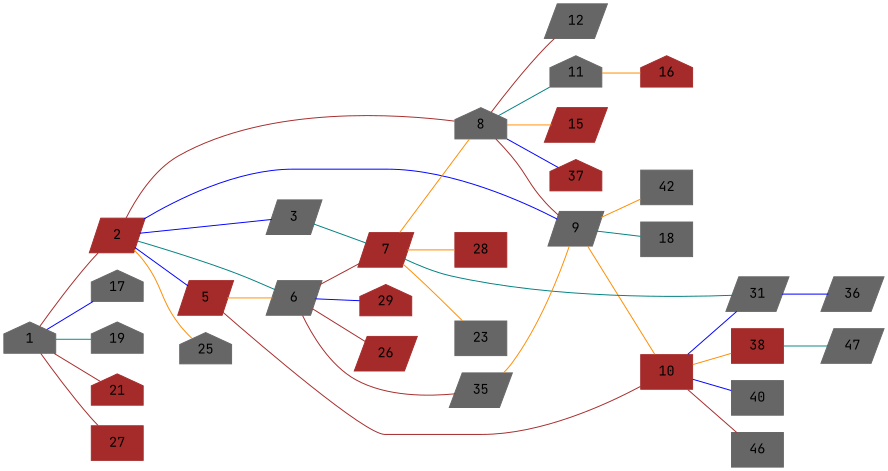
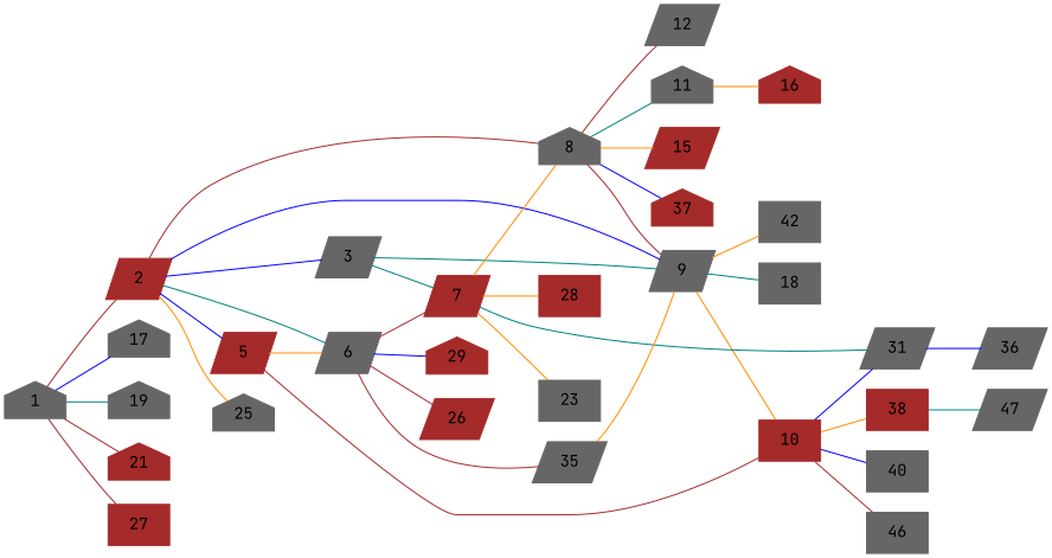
  graph {
    fontname="JetBrains Mono"
    rankdir=LR
    node [color=gray40 fontname="JetBrains Mono" shape=parallelogram style=filled]
    edge [color=brown fontname="JetBrains Mono"]
    1 [shape=house super="+24"]
    2 [color=brown super="+4"]
    17 [shape=house]
    19 [shape=house super="+34"]
    21 [color=brown shape=house super="+32"]
    27 [color=brown shape=box super="+39"]
    3 [super="+43"]
    5 [color=brown]
    6 [super="+14"]
    8 [shape=house super="+13"]
    9 [super="+33"]
    25 [shape=house]
    7 [color=brown super="+20"]
    10 [color=brown shape=box super="+30"]
    26 [color=brown]
    29 [color=brown shape=house]
    35
    11 [shape=house super="+45"]
    12 [super="+48"]
    15 [color=brown]
    37 [color=brown shape=house]
    18 [shape=box]
    42 [shape=box]
    23 [shape=box]
    28 [color=brown shape=box]
    31 [super="+41"]
    38 [color=brown shape=box]
    40 [shape=box]
    46 [shape=box]
    36
    16 [color=brown shape=house super="+22"]
    47
    1 -- 2
    1 -- 17 [color=blue]
    1 -- 19 [color=teal]
    1 -- 21
    1 -- 27
    2 -- 3 [color=blue]
    2 -- 5 [color=blue]
    2 -- 6 [color=teal]
    2 -- 8
    2 -- 9 [color=blue]
    2 -- 25 [color=darkorange]
+   3 -- 9 [color=teal]
    3 -- 7 [color=teal]
    5 -- 6 [color=darkorange]
    5 -- 10
    6 -- 7 [weight=2]
    6 -- 26
    6 -- 29 [color=blue]
    6 -- 35
    8 -- 9
    8 -- 11 [color=teal]
    8 -- 12
    8 -- 15 [color=darkorange]
    8 -- 37 [color=blue]
    9 -- 10 [color=darkorange]
    9 -- 18 [color=teal]
    9 -- 42 [color=darkorange]
    7 -- 8 [color=darkorange]
    7 -- 23 [color=darkorange]
    7 -- 28 [color=darkorange]
    7 -- 31 [color=teal]
    10 -- 31 [color=blue]
    10 -- 38 [color=darkorange]
    10 -- 40 [color=blue]
    10 -- 46
    35 -- 9 [color=darkorange]
    11 -- 16 [color=darkorange]
    31 -- 36 [color=blue]
    38 -- 47 [color=teal]
  }
